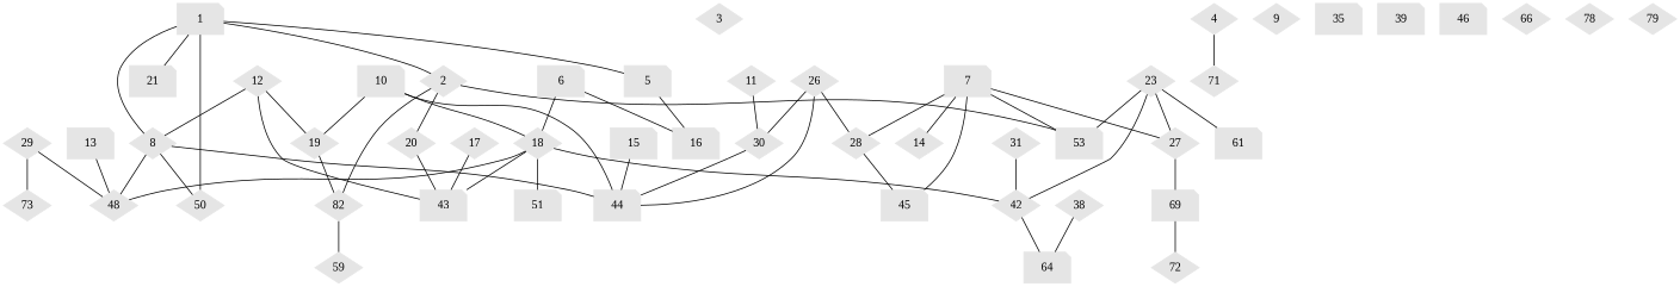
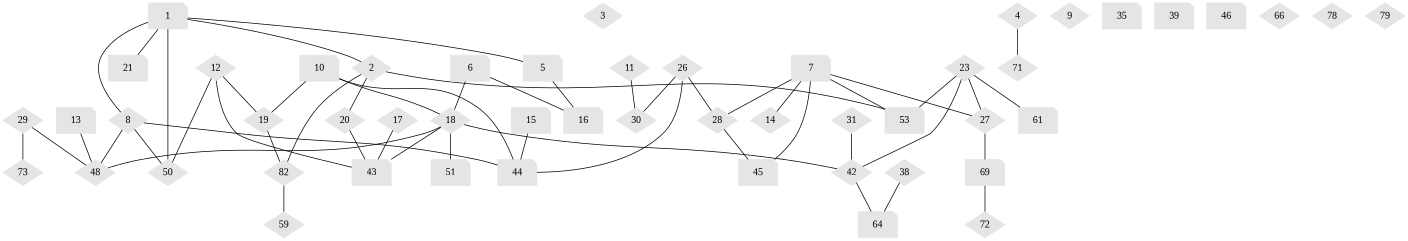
  graph {
    fontname="Liberation Serif"
    node [color=gray90 fontname="Liberation Serif" shape=diamond style=filled]
    edge [fontname="Liberation Serif"]
    1 [shape=note super="+25"]
    2 [super="+33"]
    5 [shape=note]
    8 [super="+40"]
    21 [shape=note]
    50 [super="+52"]
    20 [super="+60"]
    n8 [label=82 super="+77"]
    53 [shape=note]
    16 [shape=note]
    44 [shape=note super="+55"]
    48 [super="+54"]
    43 [shape=note super="+47"]
    59
    3 [super="+56"]
    4 [super="+70"]
    71
    6 [shape=note]
    18 [super="+68"]
    42 [super="+57"]
    51 [shape=note]
    7 [shape=note super="+58"]
    14 [super="+62"]
    27 [super="+74"]
    28 [super="+65"]
    45 [shape=note super="+75"]
    69 [shape=note super="+76"]
    9
    10 [shape=note super="+32"]
    19 [super="+24"]
    30 [super="+36"]
    11
    12 [super="+80"]
    13 [shape=note]
    15 [shape=note]
    17
    64 [shape=note super="+67"]
    23 [super="+34"]
    61 [shape=note super="+63"]
    26 [super="+49"]
    72
    29 [super="+41"]
    73
    31
    35 [shape=note super="+37"]
    38
    39 [shape=note]
    46 [shape=note]
    66
    78
    79
    1 -- 2
    1 -- 5
    1 -- 8
    1 -- 21
    1 -- 50
    2 -- 20
    2 -- n8
    2 -- 53
    5 -- 16
    8 -- 50
    8 -- 44
    8 -- 48
    20 -- 43
    n8 -- 59
    4 -- 71
    6 -- 16
    6 -- 18
    18 -- 48
    18 -- 43
    18 -- 42
    18 -- 51 [weight=2]
    42 -- 64
    7 -- 53
    7 -- 14
    7 -- 27
    7 -- 28
    7 -- 45
    27 -- 69
    28 -- 45
    69 -- 72
    10 -- 44 [weight=2]
    10 -- 18
    10 -- 19
    19 -- n8
-   30 -- 44
    11 -- 30
-   12 -- 8
+   12 -- 50
    12 -- 43
    12 -- 19
    13 -- 48
    15 -- 44
    17 -- 43
    23 -- 53
    23 -- 42
    23 -- 27
    23 -- 61
    26 -- 44
    26 -- 28
    26 -- 30
    29 -- 48
    29 -- 73
    31 -- 42
    38 -- 64
  }
